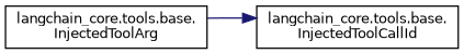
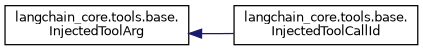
  digraph {
    rankdir=LR
    node [color=black fillcolor=white fontname=Helvetica fontsize=10 shape=record style=filled]
    n1 [height=0.2 label="langchain_core.tools.base.\lInjectedToolArg" width=0.4]
    n2 [height=0.2 label="langchain_core.tools.base.\lInjectedToolCallId" width=0.4]
-   n2 -> n1 [color=midnightblue dir=back fontname=Helvetica fontsize=10 labelfontname=Helvetica labelfontsize=10 style=solid]
+   n1 -> n2 [color=midnightblue dir=back fontname=Helvetica fontsize=10 labelfontname=Helvetica labelfontsize=10 style=solid]
  }
